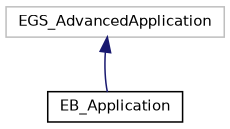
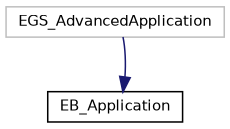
  digraph {
    rankdir=TB
    node [fillcolor=white fontname=Helvetica fontsize=10 shape=record style=filled]
    n1 [color=grey75 height=0.2 label=EGS_AdvancedApplication width=0.4]
    n2 [color=black height=0.2 label=EB_Application width=0.4]
-   n1 -> n2 [color=midnightblue dir=back fontname=Helvetica fontsize=10 labelfontname=Helvetica labelfontsize=10 style=solid]
+   n2 -> n1 [color=midnightblue dir=back fontname=Helvetica fontsize=10 labelfontname=Helvetica labelfontsize=10 style=solid]
  }
